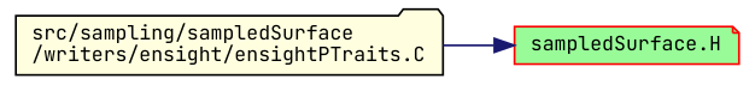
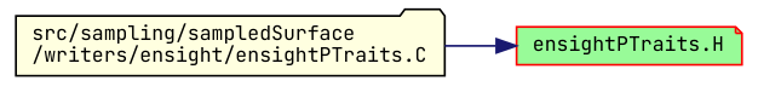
  digraph {
    rankdir=LR
    fontname="JetBrains Mono"
    node [fontname="JetBrains Mono" fontsize=10 style=filled]
    n1 [color=black fillcolor=lightyellow fontcolor=black height=0.2 label="src/sampling/sampledSurface\l/writers/ensight/ensightPTraits.C" shape=folder width=0.4]
-   n2 [color=red height=0.2 label="sampledSurface.H" shape=note width=0.4 fillcolor=palegreen]
+   n2 [color=red height=0.2 label="ensightPTraits.H" shape=note width=0.4 fillcolor=palegreen]
    n1 -> n2 [color=midnightblue fontname="JetBrains Mono" fontsize=10 labelfontname=FreeSans labelfontsize=10 style=solid]
  }
